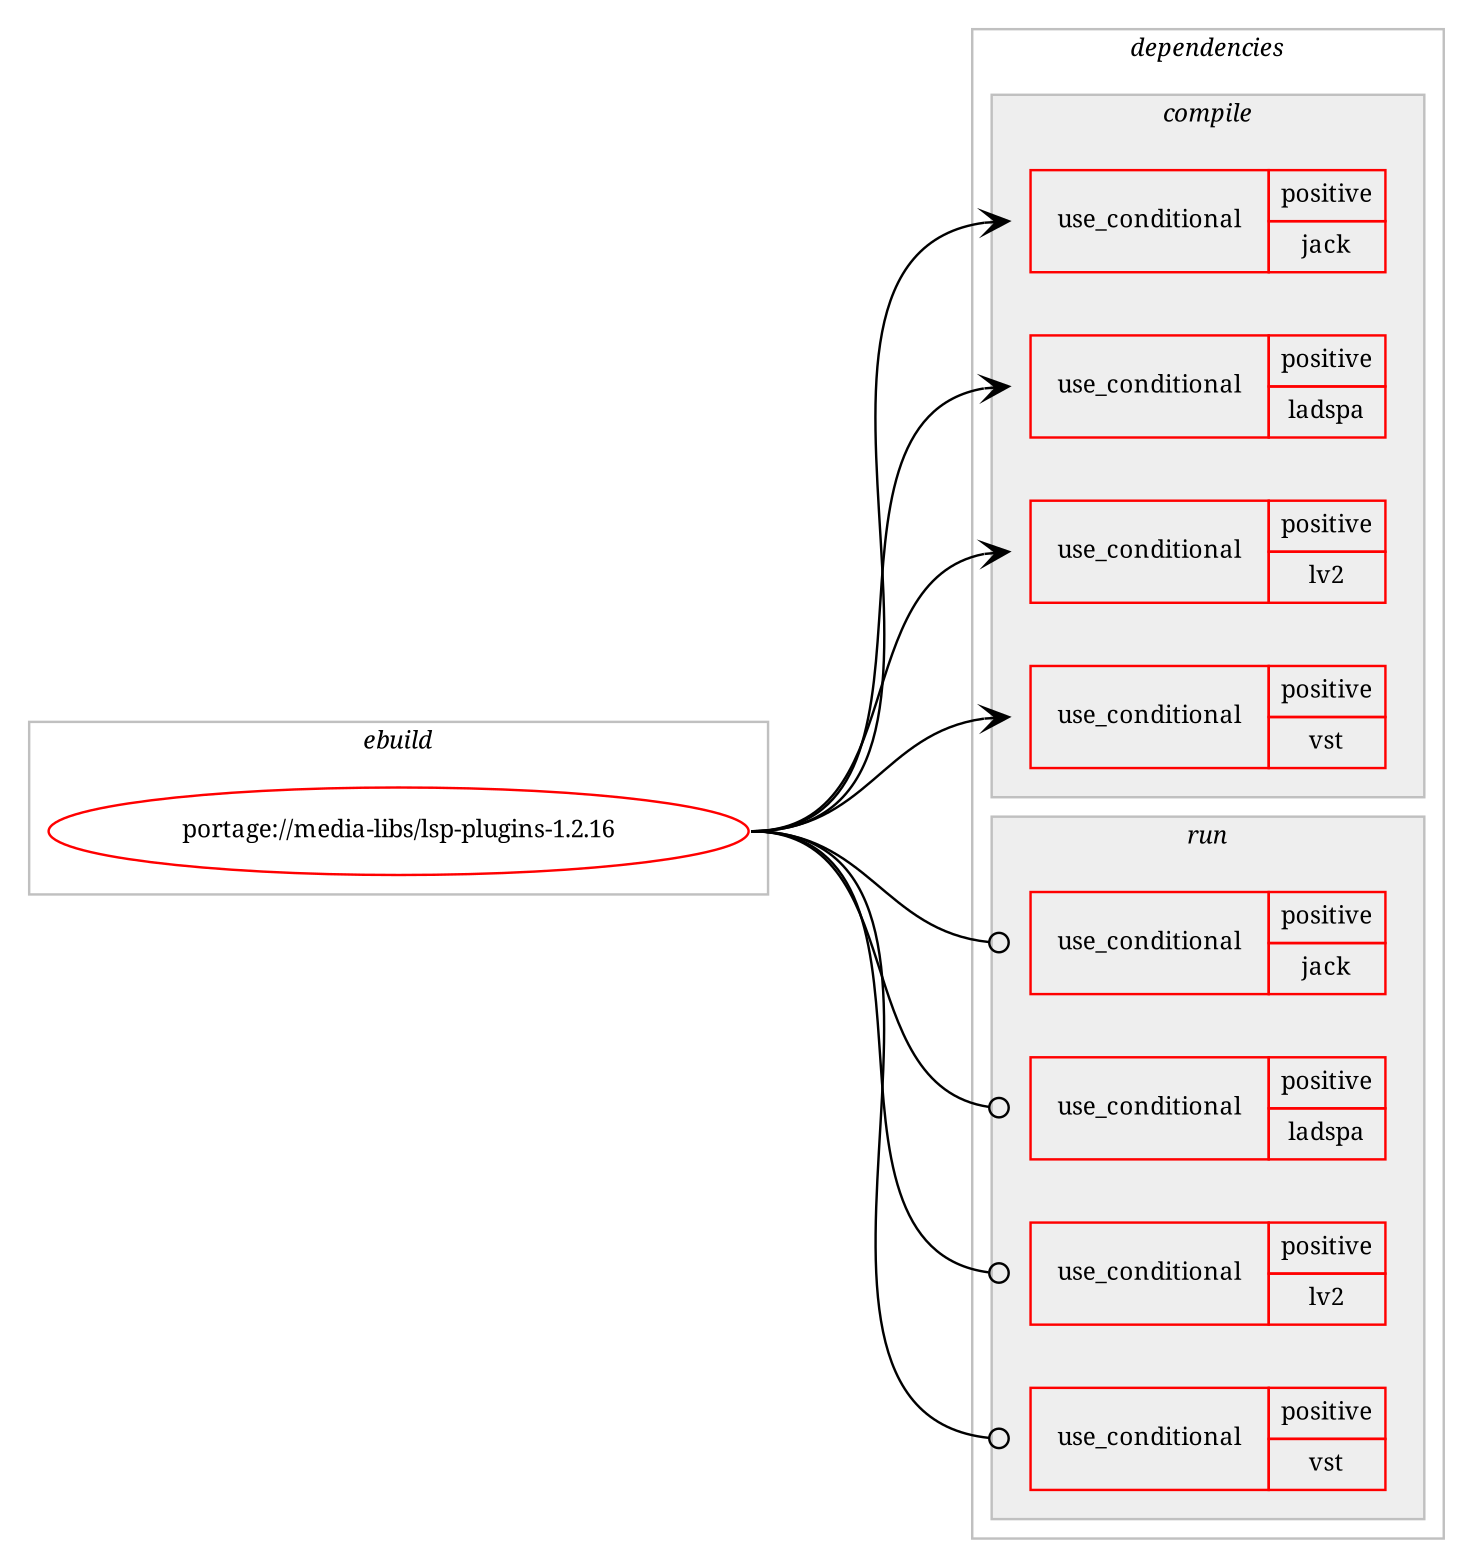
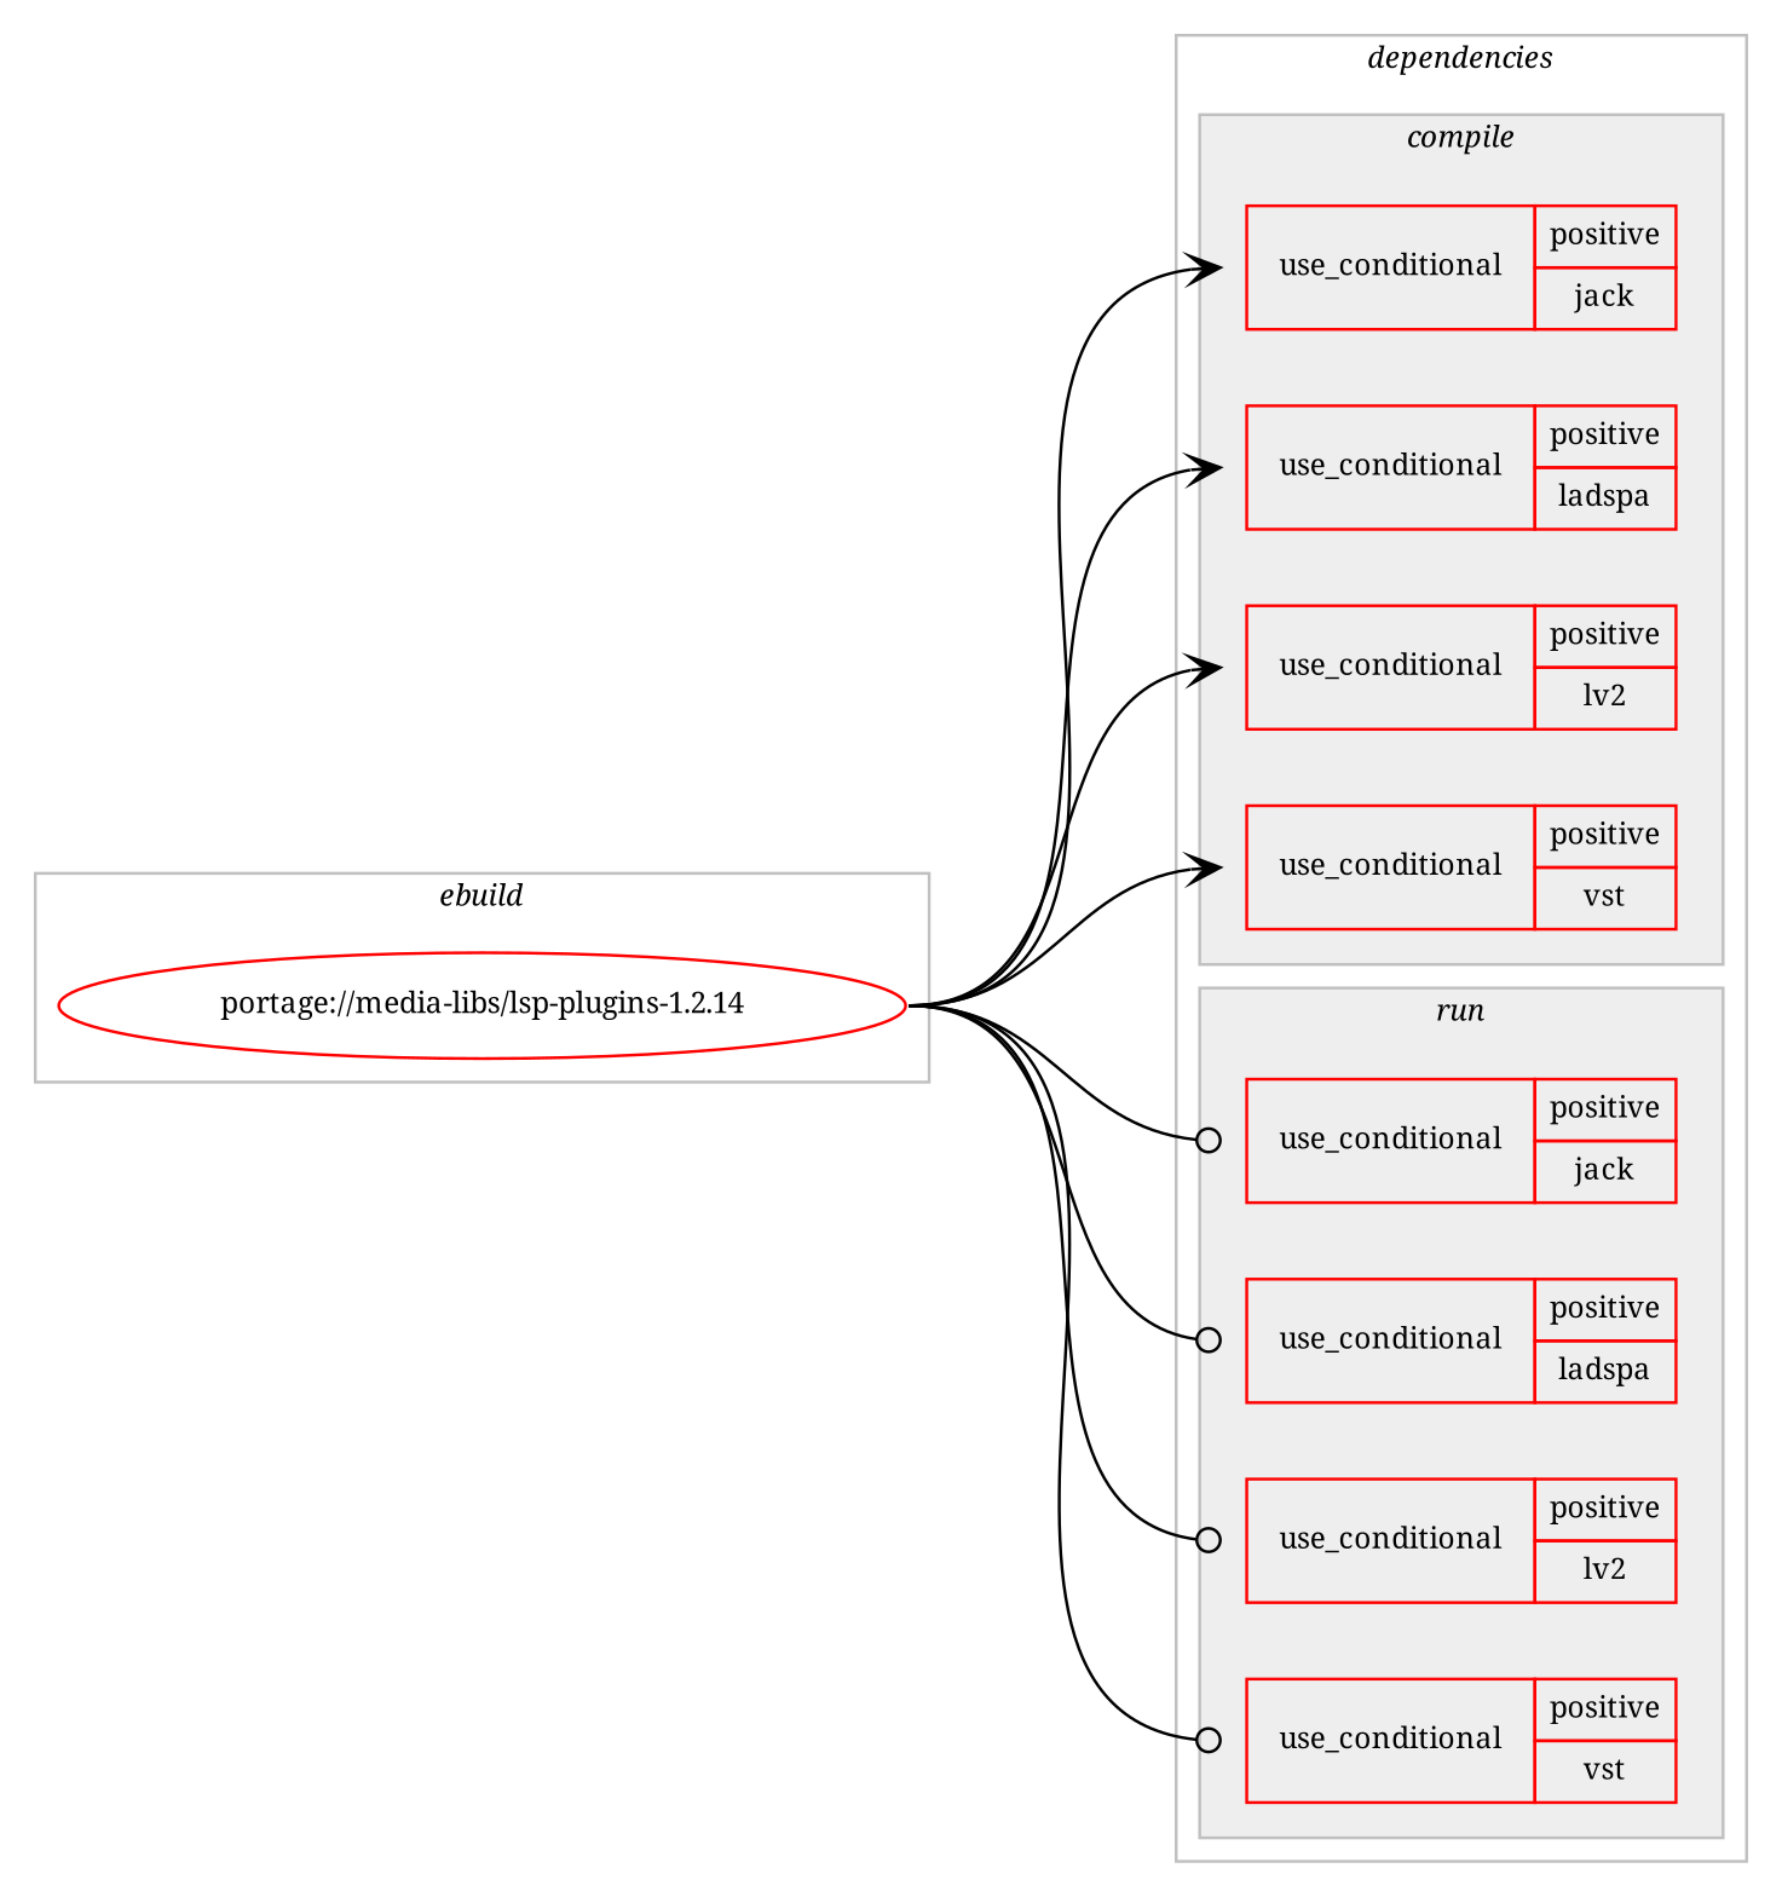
  digraph {
    compound=true
    concentrate=true
    fontname="Noto Serif"
    fontsize=10
    newrank=true
    rankdir=LR
    ranksep=1.5
    node [color=red fontname="Noto Serif" fontsize=10 shape=none]
    edge [arrowhead=vee headport=w style=solid tailport=e weight=20 fontname="Noto Serif"]
-   n1 [label="portage://media-libs/lsp-plugins-1.2.16" width=4 shape=""]
+   n1 [label="portage://media-libs/lsp-plugins-1.2.14" width=4 shape=""]
    n2 [label=<<TABLE BORDER="0" CELLBORDER="1" CELLSPACING="0" CELLPADDING="4"><TR><TD ROWSPAN="3" CELLPADDING="10">use_conditional</TD></TR><TR><TD>positive</TD></TR><TR><TD>jack</TD></TR></TABLE>>]
    n3 [label=<<TABLE BORDER="0" CELLBORDER="1" CELLSPACING="0" CELLPADDING="4"><TR><TD ROWSPAN="3" CELLPADDING="10">use_conditional</TD></TR><TR><TD>positive</TD></TR><TR><TD>ladspa</TD></TR></TABLE>>]
    n4 [label=<<TABLE BORDER="0" CELLBORDER="1" CELLSPACING="0" CELLPADDING="4"><TR><TD ROWSPAN="3" CELLPADDING="10">use_conditional</TD></TR><TR><TD>positive</TD></TR><TR><TD>lv2</TD></TR></TABLE>>]
    n5 [label=<<TABLE BORDER="0" CELLBORDER="1" CELLSPACING="0" CELLPADDING="4"><TR><TD ROWSPAN="3" CELLPADDING="10">use_conditional</TD></TR><TR><TD>positive</TD></TR><TR><TD>vst</TD></TR></TABLE>>]
    n6 [label=<<TABLE BORDER="0" CELLBORDER="1" CELLSPACING="0" CELLPADDING="4"><TR><TD ROWSPAN="3" CELLPADDING="10">use_conditional</TD></TR><TR><TD>positive</TD></TR><TR><TD>jack</TD></TR></TABLE>>]
    n7 [label=<<TABLE BORDER="0" CELLBORDER="1" CELLSPACING="0" CELLPADDING="4"><TR><TD ROWSPAN="3" CELLPADDING="10">use_conditional</TD></TR><TR><TD>positive</TD></TR><TR><TD>ladspa</TD></TR></TABLE>>]
    n8 [label=<<TABLE BORDER="0" CELLBORDER="1" CELLSPACING="0" CELLPADDING="4"><TR><TD ROWSPAN="3" CELLPADDING="10">use_conditional</TD></TR><TR><TD>positive</TD></TR><TR><TD>lv2</TD></TR></TABLE>>]
    n9 [label=<<TABLE BORDER="0" CELLBORDER="1" CELLSPACING="0" CELLPADDING="4"><TR><TD ROWSPAN="3" CELLPADDING="10">use_conditional</TD></TR><TR><TD>positive</TD></TR><TR><TD>vst</TD></TR></TABLE>>]
    subgraph cluster_1 {
      color=gray
      label=<<i>ebuild</i>>
      rank=same
      n1
    }
    subgraph cluster_2 {
      color=gray
      label=<<i>dependencies</i>>
      subgraph cluster_3 {
        color=gray
        fillcolor="#eeeeee"
        label=<<i>compile</i>>
        style=filled
        subgraph sub_4 {
          color=gray
          fillcolor="#eeeeee"
          label=<<i>compile</i>>
          style=filled
          n2
        }
        subgraph sub_5 {
          color=gray
          fillcolor="#eeeeee"
          label=<<i>compile</i>>
          style=filled
          n3
        }
        subgraph sub_6 {
          color=gray
          fillcolor="#eeeeee"
          label=<<i>compile</i>>
          style=filled
          n4
        }
        subgraph sub_7 {
          color=gray
          fillcolor="#eeeeee"
          label=<<i>compile</i>>
          style=filled
          n5
        }
      }
      subgraph cluster_8 {
        color=gray
        fillcolor="#eeeeee"
        label=<<i>compile and run</i>>
        style=filled
      }
      subgraph cluster_9 {
        color=gray
        fillcolor="#eeeeee"
        label=<<i>run</i>>
        style=filled
        subgraph sub_10 {
          color=gray
          fillcolor="#eeeeee"
          label=<<i>run</i>>
          style=filled
          n6
        }
        subgraph sub_11 {
          color=gray
          fillcolor="#eeeeee"
          label=<<i>run</i>>
          style=filled
          n7
        }
        subgraph sub_12 {
          color=gray
          fillcolor="#eeeeee"
          label=<<i>run</i>>
          style=filled
          n8
        }
        subgraph sub_13 {
          color=gray
          fillcolor="#eeeeee"
          label=<<i>run</i>>
          style=filled
          n9
        }
      }
    }
    subgraph cluster_14 {
      color=gray
      label=<<i>candidates</i>>
      rank=same
    }
    n1 -> n2
    n1 -> n3
    n1 -> n4
    n1 -> n5
    n1 -> n6 [arrowhead=odot]
    n1 -> n7 [arrowhead=odot]
    n1 -> n8 [arrowhead=odot]
    n1 -> n9 [arrowhead=odot]
  }
